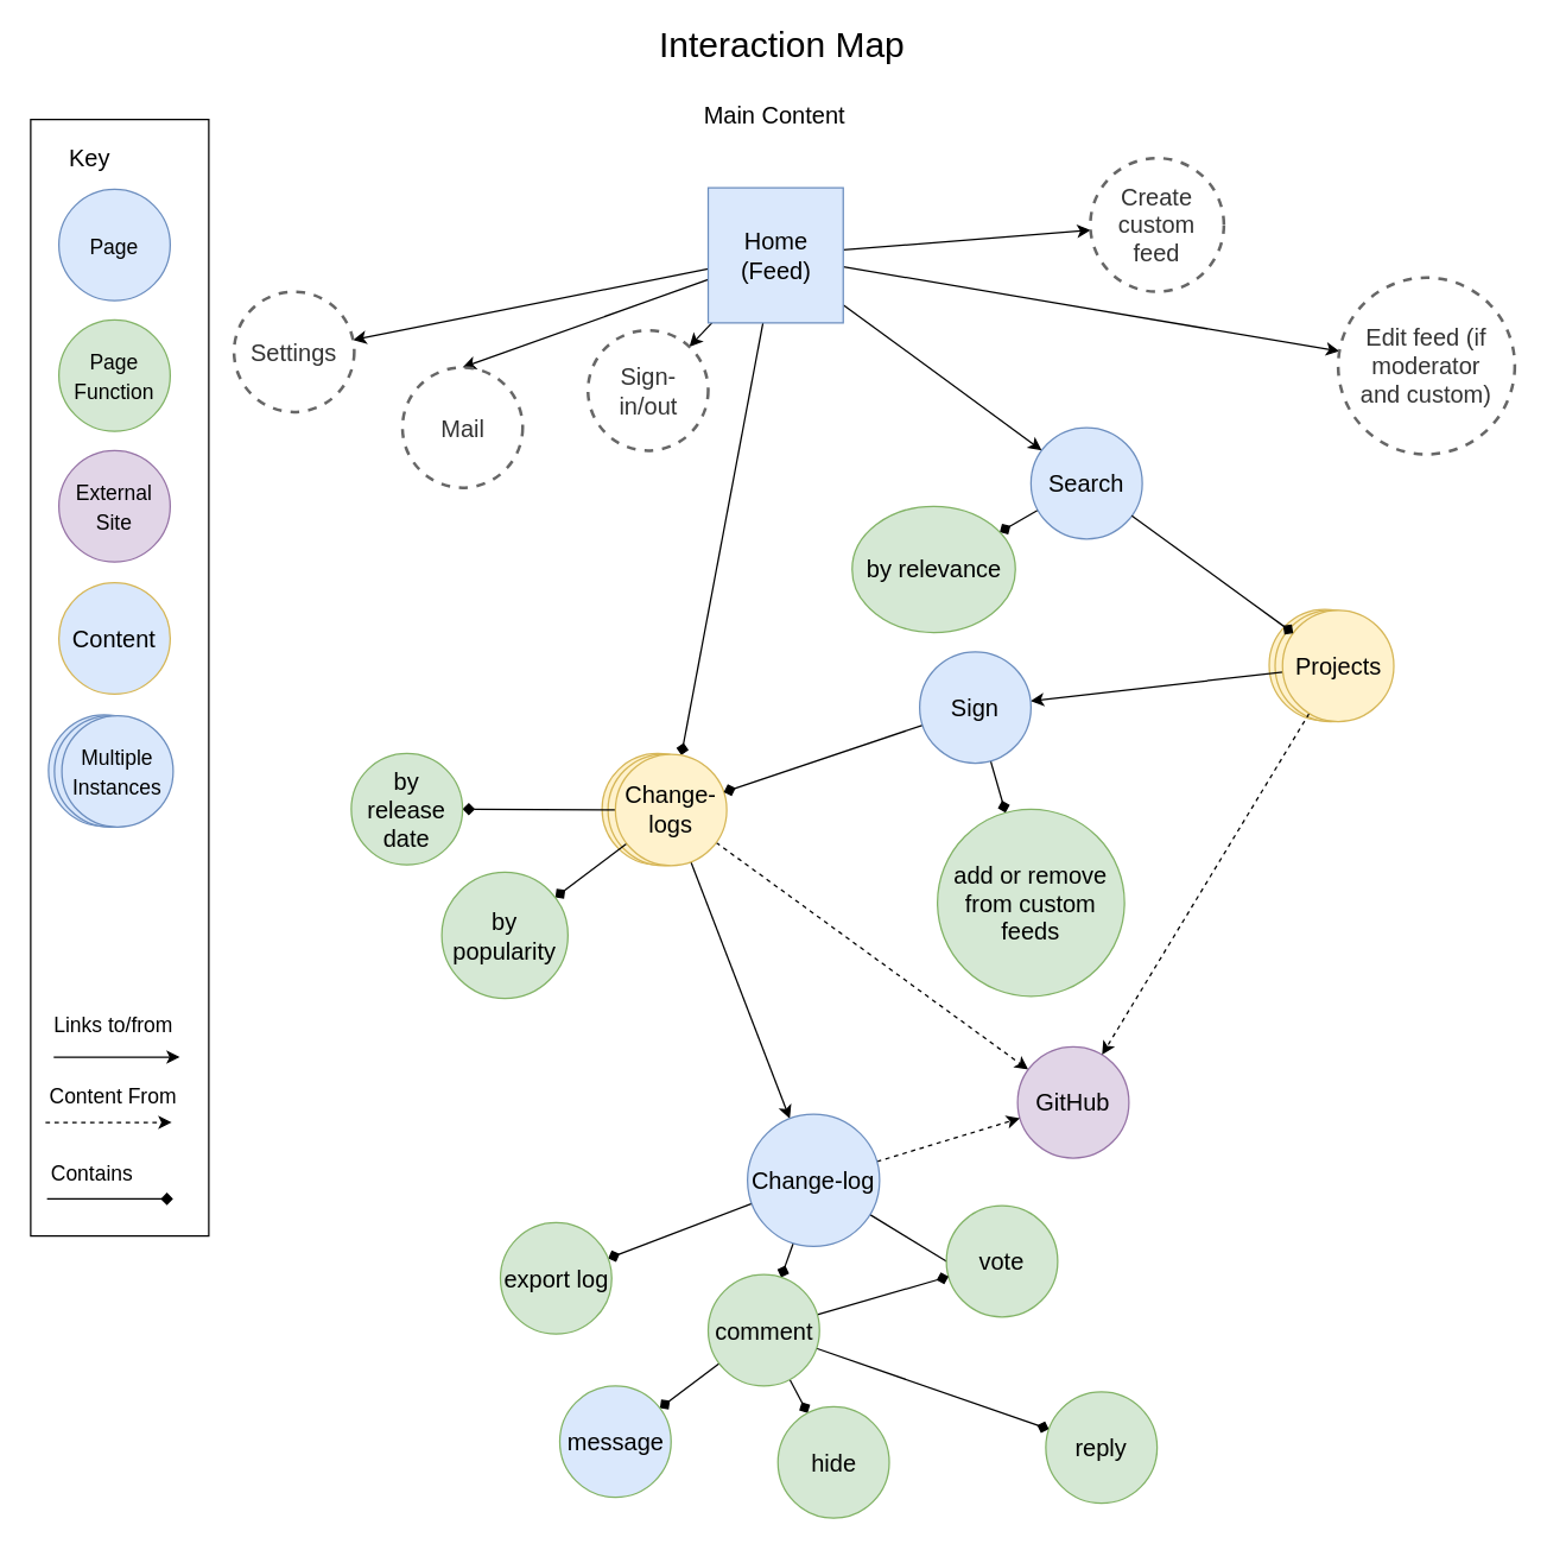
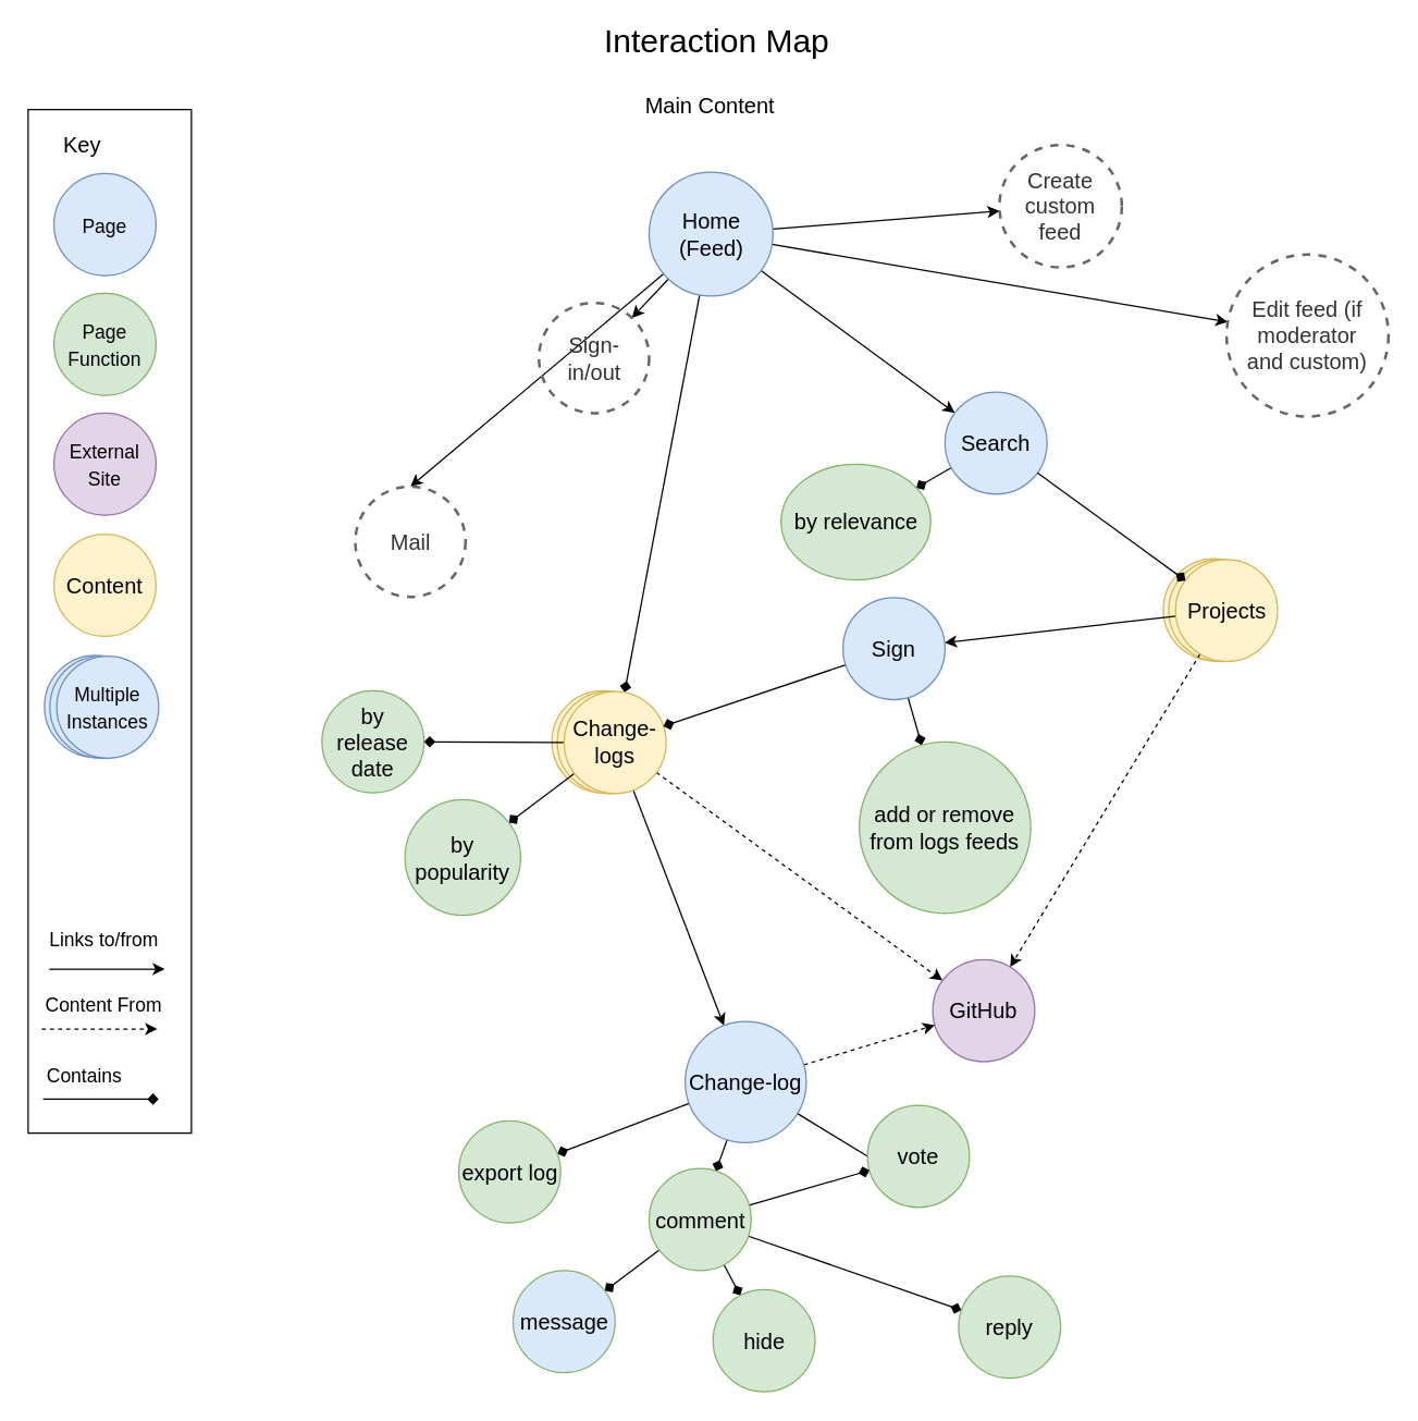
  <mxCell id="0" />
  <mxCell id="1" parent="0" />
  <mxCell id="2" value="&lt;font style=&quot;font-size: 24px&quot;&gt;Interaction Map&lt;br&gt;&lt;/font&gt;" style="text;html=1;strokeColor=none;fillColor=none;align=center;verticalAlign=middle;whiteSpace=wrap;rounded=0;spacing=10;" parent="1" vertex="1"><mxGeometry x="419" y="20" width="215" height="20" as="geometry" /></mxCell>
  <mxCell id="3" style="rounded=0;orthogonalLoop=1;jettySize=auto;html=1;startArrow=none;startFill=0;endArrow=diamond;endFill=1;" edge="1" parent="1" source="10" target="17"><mxGeometry relative="1" as="geometry"><mxPoint x="516.5" y="457" as="sourcePoint" /></mxGeometry></mxCell>
  <mxCell id="4" style="edgeStyle=none;rounded=0;orthogonalLoop=1;jettySize=auto;html=1;startArrow=none;startFill=0;endArrow=classic;endFill=1;" edge="1" parent="1" source="10" target="22"><mxGeometry relative="1" as="geometry" /></mxCell>
- <mxCell id="5" style="edgeStyle=none;rounded=0;orthogonalLoop=1;jettySize=auto;html=1;startArrow=none;startFill=0;endArrow=classic;endFill=1;fontSize=16;" edge="1" parent="1" source="10" target="65"><mxGeometry relative="1" as="geometry" /></mxCell>
  <mxCell id="6" style="edgeStyle=none;rounded=0;orthogonalLoop=1;jettySize=auto;html=1;startArrow=none;startFill=0;endArrow=classic;endFill=1;fontSize=16;entryX=0.5;entryY=0;entryDx=0;entryDy=0;" edge="1" parent="1" source="10" target="66"><mxGeometry relative="1" as="geometry" /></mxCell>
  <mxCell id="7" style="edgeStyle=none;rounded=0;orthogonalLoop=1;jettySize=auto;html=1;startArrow=none;startFill=0;endArrow=classic;endFill=1;fontSize=16;" edge="1" parent="1" source="10" target="67"><mxGeometry relative="1" as="geometry" /></mxCell>
  <mxCell id="8" style="edgeStyle=none;rounded=0;orthogonalLoop=1;jettySize=auto;html=1;startArrow=none;startFill=0;endArrow=classic;endFill=1;fontSize=16;" edge="1" parent="1" source="10" target="68"><mxGeometry relative="1" as="geometry" /></mxCell>
  <mxCell id="9" style="edgeStyle=none;rounded=0;orthogonalLoop=1;jettySize=auto;html=1;startArrow=none;startFill=0;endArrow=classic;endFill=1;fontSize=16;" edge="1" parent="1" source="10" target="69"><mxGeometry relative="1" as="geometry" /></mxCell>
- <mxCell id="10" value="Home (Feed)" style="whiteSpace=wrap;html=1;aspect=fixed;fontSize=16;fillColor=#dae8fc;strokeColor=#6c8ebf;rounded=0;" parent="1" vertex="1"><mxGeometry x="476.5" y="126" width="91" height="91" as="geometry" /></mxCell>
+ <mxCell id="10" value="Home (Feed)" style="ellipse;whiteSpace=wrap;html=1;aspect=fixed;fontSize=16;fillColor=#dae8fc;strokeColor=#6c8ebf;" parent="1" vertex="1"><mxGeometry x="476.5" y="126" width="91" height="91" as="geometry" /></mxCell>
  <mxCell id="11" value="" style="ellipse;whiteSpace=wrap;html=1;aspect=fixed;fontSize=16;fillColor=#fff2cc;strokeColor=#d6b656;" vertex="1" parent="1"><mxGeometry x="405" y="507" width="75" height="75" as="geometry" /></mxCell>
  <mxCell id="12" value="" style="ellipse;whiteSpace=wrap;html=1;aspect=fixed;fontSize=16;fillColor=#fff2cc;strokeColor=#d6b656;" vertex="1" parent="1"><mxGeometry x="409" y="507.5" width="75" height="75" as="geometry" /></mxCell>
  <mxCell id="13" style="edgeStyle=none;rounded=0;orthogonalLoop=1;jettySize=auto;html=1;startArrow=none;startFill=0;endArrow=diamond;endFill=1;" edge="1" parent="1" source="17" target="18"><mxGeometry relative="1" as="geometry" /></mxCell>
  <mxCell id="14" style="edgeStyle=none;rounded=0;orthogonalLoop=1;jettySize=auto;html=1;startArrow=none;startFill=0;endArrow=diamond;endFill=1;" edge="1" parent="1" source="17" target="19"><mxGeometry relative="1" as="geometry"><mxPoint x="371.468" y="671.925" as="targetPoint" /></mxGeometry></mxCell>
  <mxCell id="15" style="edgeStyle=none;rounded=0;orthogonalLoop=1;jettySize=auto;html=1;startArrow=none;startFill=0;endArrow=classic;endFill=1;dashed=1;" edge="1" parent="1" source="17" target="20"><mxGeometry relative="1" as="geometry" /></mxCell>
  <mxCell id="16" style="edgeStyle=none;rounded=0;orthogonalLoop=1;jettySize=auto;html=1;startArrow=none;startFill=0;endArrow=classic;endFill=1;" edge="1" parent="1" source="17" target="37"><mxGeometry relative="1" as="geometry" /></mxCell>
  <mxCell id="17" value="Change-logs" style="ellipse;whiteSpace=wrap;html=1;aspect=fixed;fontSize=16;fillColor=#fff2cc;strokeColor=#d6b656;" vertex="1" parent="1"><mxGeometry x="414" y="507.5" width="75" height="75" as="geometry" /></mxCell>
  <mxCell id="18" value="by release date" style="ellipse;whiteSpace=wrap;html=1;aspect=fixed;fontSize=16;fillColor=#d5e8d4;strokeColor=#82b366;" vertex="1" parent="1"><mxGeometry x="236" y="507" width="75" height="75" as="geometry" /></mxCell>
  <mxCell id="19" value="by popularity" style="ellipse;whiteSpace=wrap;html=1;aspect=fixed;fontSize=16;fillColor=#d5e8d4;strokeColor=#82b366;" vertex="1" parent="1"><mxGeometry x="297" y="587" width="85" height="85" as="geometry" /></mxCell>
  <mxCell id="20" value="GitHub" style="ellipse;whiteSpace=wrap;html=1;aspect=fixed;fontSize=16;fillColor=#e1d5e7;strokeColor=#9673a6;spacing=10;" vertex="1" parent="1"><mxGeometry x="685" y="704.5" width="75" height="75" as="geometry" /></mxCell>
  <mxCell id="21" style="edgeStyle=none;rounded=0;orthogonalLoop=1;jettySize=auto;html=1;startArrow=none;startFill=0;endArrow=diamond;endFill=1;" edge="1" parent="1" source="22" target="29"><mxGeometry relative="1" as="geometry" /></mxCell>
  <mxCell id="22" value="Search" style="ellipse;whiteSpace=wrap;html=1;aspect=fixed;fontSize=16;fillColor=#dae8fc;strokeColor=#6c8ebf;" vertex="1" parent="1"><mxGeometry x="694" y="287.5" width="75" height="75" as="geometry" /></mxCell>
  <mxCell id="23" value="" style="ellipse;whiteSpace=wrap;html=1;aspect=fixed;fontSize=16;fillColor=#fff2cc;strokeColor=#d6b656;" vertex="1" parent="1"><mxGeometry x="854.5" y="410" width="75" height="75" as="geometry" /></mxCell>
  <mxCell id="24" value="" style="ellipse;whiteSpace=wrap;html=1;aspect=fixed;fontSize=16;fillColor=#fff2cc;strokeColor=#d6b656;" vertex="1" parent="1"><mxGeometry x="858.5" y="410.5" width="75" height="75" as="geometry" /></mxCell>
  <mxCell id="25" style="edgeStyle=none;rounded=0;orthogonalLoop=1;jettySize=auto;html=1;startArrow=none;startFill=0;endArrow=classic;endFill=1;" edge="1" parent="1" source="27" target="32"><mxGeometry relative="1" as="geometry" /></mxCell>
  <mxCell id="26" style="edgeStyle=none;rounded=0;orthogonalLoop=1;jettySize=auto;html=1;startArrow=none;startFill=0;endArrow=classic;endFill=1;dashed=1;" edge="1" parent="1" source="27" target="20"><mxGeometry relative="1" as="geometry" /></mxCell>
  <mxCell id="27" value="Projects" style="ellipse;whiteSpace=wrap;html=1;aspect=fixed;fontSize=16;fillColor=#fff2cc;strokeColor=#d6b656;" vertex="1" parent="1"><mxGeometry x="863.5" y="410.5" width="75" height="75" as="geometry" /></mxCell>
  <mxCell id="28" style="edgeStyle=none;rounded=0;orthogonalLoop=1;jettySize=auto;html=1;startArrow=none;startFill=0;endArrow=diamond;endFill=1;" edge="1" parent="1" source="22" target="27"><mxGeometry relative="1" as="geometry" /></mxCell>
  <mxCell id="29" value="by relevance" style="ellipse;whiteSpace=wrap;html=1;aspect=fixed;fontSize=16;fillColor=#d5e8d4;strokeColor=#82b366;" vertex="1" parent="1"><mxGeometry x="573.5" y="340.5" width="110" height="85" as="geometry" /></mxCell>
  <mxCell id="30" style="edgeStyle=none;rounded=0;orthogonalLoop=1;jettySize=auto;html=1;startArrow=none;startFill=0;endArrow=diamond;endFill=1;" edge="1" parent="1" source="32" target="17"><mxGeometry relative="1" as="geometry"><mxPoint x="860.126" y="692.574" as="sourcePoint" /></mxGeometry></mxCell>
  <mxCell id="31" style="edgeStyle=none;rounded=0;orthogonalLoop=1;jettySize=auto;html=1;startArrow=none;startFill=0;endArrow=diamond;endFill=1;" edge="1" parent="1" source="32" target="47"><mxGeometry relative="1" as="geometry"><mxPoint x="870.193" y="715.201" as="sourcePoint" /></mxGeometry></mxCell>
  <mxCell id="32" value="Sign" style="ellipse;whiteSpace=wrap;html=1;aspect=fixed;fontSize=16;fillColor=#dae8fc;strokeColor=#6c8ebf;" vertex="1" parent="1"><mxGeometry x="619" y="438.5" width="75" height="75" as="geometry" /></mxCell>
  <mxCell id="33" style="edgeStyle=none;rounded=0;orthogonalLoop=1;jettySize=auto;html=1;startArrow=none;startFill=0;endArrow=diamond;endFill=1;" edge="1" parent="1" source="37" target="38"><mxGeometry relative="1" as="geometry"><mxPoint x="505.924" y="835.365" as="sourcePoint" /><mxPoint x="420.038" y="868.135" as="targetPoint" /></mxGeometry></mxCell>
  <mxCell id="34" style="edgeStyle=none;rounded=0;orthogonalLoop=1;jettySize=auto;html=1;dashed=1;startArrow=none;startFill=0;endArrow=classic;endFill=1;" edge="1" parent="1" source="37" target="20"><mxGeometry relative="1" as="geometry" /></mxCell>
  <mxCell id="35" style="edgeStyle=none;rounded=0;orthogonalLoop=1;jettySize=auto;html=1;startArrow=none;startFill=0;endArrow=diamond;endFill=1;" edge="1" parent="1" source="37"><mxGeometry relative="1" as="geometry"><mxPoint x="589.361" y="834.597" as="sourcePoint" /><mxPoint x="650.283" y="857.116" as="targetPoint" /></mxGeometry></mxCell>
  <mxCell id="36" style="edgeStyle=none;rounded=0;orthogonalLoop=1;jettySize=auto;html=1;startArrow=none;startFill=0;endArrow=diamond;endFill=1;" edge="1" parent="1" source="37" target="44"><mxGeometry relative="1" as="geometry"><mxPoint x="539.677" y="863.307" as="sourcePoint" /></mxGeometry></mxCell>
  <mxCell id="37" value="Change-log" style="ellipse;whiteSpace=wrap;html=1;aspect=fixed;fontSize=16;fillColor=#dae8fc;strokeColor=#6c8ebf;" vertex="1" parent="1"><mxGeometry x="503" y="750" width="89" height="89" as="geometry" /></mxCell>
  <mxCell id="38" value="export log" style="ellipse;whiteSpace=wrap;html=1;aspect=fixed;fontSize=16;fillColor=#d5e8d4;strokeColor=#82b366;" vertex="1" parent="1"><mxGeometry x="336.5" y="823" width="75" height="75" as="geometry" /></mxCell>
  <mxCell id="39" value="vote" style="ellipse;whiteSpace=wrap;html=1;aspect=fixed;fontSize=16;fillColor=#d5e8d4;strokeColor=#82b366;" vertex="1" parent="1"><mxGeometry x="637" y="811.5" width="75" height="75" as="geometry" /></mxCell>
  <mxCell id="40" style="edgeStyle=none;rounded=0;orthogonalLoop=1;jettySize=auto;html=1;startArrow=none;startFill=0;endArrow=diamond;endFill=1;" edge="1" parent="1" source="44" target="45"><mxGeometry relative="1" as="geometry"><mxPoint x="527.42" y="970.558" as="targetPoint" /></mxGeometry></mxCell>
  <mxCell id="41" style="rounded=0;orthogonalLoop=1;jettySize=auto;html=1;startArrow=none;startFill=0;endArrow=diamond;endFill=1;" edge="1" parent="1" source="44" target="39"><mxGeometry relative="1" as="geometry" /></mxCell>
  <mxCell id="42" style="edgeStyle=none;rounded=0;orthogonalLoop=1;jettySize=auto;html=1;startArrow=none;startFill=0;endArrow=diamond;endFill=1;" edge="1" parent="1" source="44" target="46"><mxGeometry relative="1" as="geometry" /></mxCell>
  <mxCell id="43" style="edgeStyle=none;rounded=0;orthogonalLoop=1;jettySize=auto;html=1;startArrow=none;startFill=0;endArrow=diamond;endFill=1;fontSize=16;" edge="1" parent="1" source="44" target="64"><mxGeometry relative="1" as="geometry" /></mxCell>
  <mxCell id="44" value="comment" style="ellipse;whiteSpace=wrap;html=1;aspect=fixed;fontSize=16;fillColor=#d5e8d4;strokeColor=#82b366;" vertex="1" parent="1"><mxGeometry x="476.5" y="858" width="75" height="75" as="geometry" /></mxCell>
  <mxCell id="45" value="reply" style="ellipse;whiteSpace=wrap;html=1;aspect=fixed;fontSize=16;fillColor=#d5e8d4;strokeColor=#82b366;" vertex="1" parent="1"><mxGeometry x="704" y="937" width="75" height="75" as="geometry" /></mxCell>
  <mxCell id="46" value="message" style="ellipse;whiteSpace=wrap;html=1;aspect=fixed;fontSize=16;fillColor=#dae8fc;strokeColor=#82b366;" vertex="1" parent="1"><mxGeometry x="376.5" y="933" width="75" height="75" as="geometry" /></mxCell>
- <mxCell id="47" value="add or remove from custom feeds" style="ellipse;whiteSpace=wrap;html=1;aspect=fixed;fontSize=16;fillColor=#d5e8d4;strokeColor=#82b366;" vertex="1" parent="1"><mxGeometry x="631" y="544.5" width="126" height="126" as="geometry" /></mxCell>
+ <mxCell id="47" value="add or remove from logs feeds" style="ellipse;whiteSpace=wrap;html=1;aspect=fixed;fontSize=16;fillColor=#d5e8d4;strokeColor=#82b366;" vertex="1" parent="1"><mxGeometry x="631" y="544.5" width="126" height="126" as="geometry" /></mxCell>
  <mxCell id="48" value="&lt;font style=&quot;font-size: 16px&quot;&gt;Main Content&lt;br&gt;&lt;/font&gt;" style="text;html=1;strokeColor=none;fillColor=none;align=center;verticalAlign=middle;whiteSpace=wrap;rounded=0;" vertex="1" parent="1"><mxGeometry x="427" y="67" width="189" height="20" as="geometry" /></mxCell>
  <mxCell id="49" value="" style="rounded=0;whiteSpace=wrap;html=1;fontSize=16;" vertex="1" parent="1"><mxGeometry x="20" y="80" width="120" height="752" as="geometry" /></mxCell>
  <mxCell id="50" value="Key" style="text;html=1;strokeColor=none;fillColor=none;align=center;verticalAlign=middle;whiteSpace=wrap;rounded=0;fontSize=16;" vertex="1" parent="1"><mxGeometry x="40" y="96" width="40" height="20" as="geometry" /></mxCell>
  <mxCell id="51" value="&lt;font style=&quot;font-size: 14px&quot;&gt;External Site&lt;/font&gt;" style="ellipse;whiteSpace=wrap;html=1;aspect=fixed;fontSize=16;fillColor=#e1d5e7;strokeColor=#9673a6;spacing=10;" vertex="1" parent="1"><mxGeometry x="39" y="303" width="75" height="75" as="geometry" /></mxCell>
  <mxCell id="52" value="&lt;font style=&quot;font-size: 14px&quot;&gt;Page&lt;/font&gt;" style="ellipse;whiteSpace=wrap;html=1;aspect=fixed;fontSize=16;fillColor=#dae8fc;strokeColor=#6c8ebf;" vertex="1" parent="1"><mxGeometry x="39" y="127" width="75" height="75" as="geometry" /></mxCell>
  <mxCell id="53" value="&lt;font style=&quot;font-size: 14px&quot;&gt;Page Function&lt;/font&gt;" style="ellipse;whiteSpace=wrap;html=1;aspect=fixed;fontSize=16;fillColor=#d5e8d4;strokeColor=#82b366;" vertex="1" parent="1"><mxGeometry x="39" y="215" width="75" height="75" as="geometry" /></mxCell>
  <mxCell id="54" value="" style="endArrow=classic;html=1;fontSize=16;startArrow=none;startFill=0;endFill=1;" edge="1" parent="1"><mxGeometry width="50" height="50" relative="1" as="geometry"><mxPoint x="35.5" y="711.5" as="sourcePoint" /><mxPoint x="120.5" y="711.5" as="targetPoint" /></mxGeometry></mxCell>
  <mxCell id="55" value="&lt;font style=&quot;font-size: 14px&quot;&gt;Links to/from&lt;br style=&quot;font-size: 14px;&quot;&gt;&lt;/font&gt;" style="text;html=1;strokeColor=none;fillColor=none;align=left;verticalAlign=middle;whiteSpace=wrap;rounded=0;fontSize=14;" vertex="1" parent="1"><mxGeometry x="33.5" y="679.5" width="86" height="20" as="geometry" /></mxCell>
  <mxCell id="56" value="" style="endArrow=classic;html=1;fontSize=16;dashed=1;endFill=1;" edge="1" parent="1"><mxGeometry width="50" height="50" relative="1" as="geometry"><mxPoint x="30" y="755.5" as="sourcePoint" /><mxPoint x="115" y="755.5" as="targetPoint" /></mxGeometry></mxCell>
  <mxCell id="57" value="Content From" style="text;html=1;strokeColor=none;fillColor=none;align=left;verticalAlign=middle;whiteSpace=wrap;rounded=0;fontSize=14;" vertex="1" parent="1"><mxGeometry x="31" y="728" width="89" height="20" as="geometry" /></mxCell>
  <mxCell id="58" value="" style="ellipse;whiteSpace=wrap;html=1;aspect=fixed;fontSize=16;fillColor=#dae8fc;strokeColor=#6c8ebf;" vertex="1" parent="1"><mxGeometry x="32" y="481" width="75" height="75" as="geometry" /></mxCell>
  <mxCell id="59" value="" style="ellipse;whiteSpace=wrap;html=1;aspect=fixed;fontSize=16;fillColor=#dae8fc;strokeColor=#6c8ebf;" vertex="1" parent="1"><mxGeometry x="36" y="481.5" width="75" height="75" as="geometry" /></mxCell>
  <mxCell id="60" value="&lt;font style=&quot;font-size: 14px&quot;&gt;Multiple Instances&lt;/font&gt;" style="ellipse;whiteSpace=wrap;html=1;aspect=fixed;fontSize=16;fillColor=#dae8fc;strokeColor=#6c8ebf;" vertex="1" parent="1"><mxGeometry x="41" y="481.5" width="75" height="75" as="geometry" /></mxCell>
  <mxCell id="61" value="" style="endArrow=diamond;html=1;fontSize=16;endFill=1;" edge="1" parent="1"><mxGeometry width="50" height="50" relative="1" as="geometry"><mxPoint x="31" y="807" as="sourcePoint" /><mxPoint x="116" y="807" as="targetPoint" /></mxGeometry></mxCell>
  <mxCell id="62" value="&lt;div align=&quot;left&quot;&gt;Contains&lt;/div&gt;" style="text;html=1;strokeColor=none;fillColor=none;align=left;verticalAlign=middle;whiteSpace=wrap;rounded=0;fontSize=14;" vertex="1" parent="1"><mxGeometry x="32" y="779.5" width="89" height="20" as="geometry" /></mxCell>
- <mxCell id="63" value="Content" style="ellipse;whiteSpace=wrap;html=1;aspect=fixed;fontSize=16;fillColor=#dae8fc;strokeColor=#d6b656;spacing=10;" vertex="1" parent="1"><mxGeometry x="39" y="392" width="75" height="75" as="geometry" /></mxCell>
+ <mxCell id="63" value="Content" style="ellipse;whiteSpace=wrap;html=1;aspect=fixed;fontSize=16;fillColor=#fff2cc;strokeColor=#d6b656;spacing=10;" vertex="1" parent="1"><mxGeometry x="39" y="392" width="75" height="75" as="geometry" /></mxCell>
  <mxCell id="64" value="hide" style="ellipse;whiteSpace=wrap;html=1;aspect=fixed;fontSize=16;fillColor=#d5e8d4;strokeColor=#82b366;" vertex="1" parent="1"><mxGeometry x="523.5" y="947" width="75" height="75" as="geometry" /></mxCell>
- <mxCell id="65" value="Settings" style="ellipse;whiteSpace=wrap;html=1;aspect=fixed;fontSize=16;fillColor=none;strokeColor=#666666;spacing=10;dashed=1;shadow=0;strokeWidth=2;fontColor=#333333;" vertex="1" parent="1"><mxGeometry x="157" y="196" width="81" height="81" as="geometry" /></mxCell>
- <mxCell id="66" value="Mail" style="ellipse;whiteSpace=wrap;html=1;aspect=fixed;fontSize=16;fillColor=none;strokeColor=#666666;spacing=10;dashed=1;shadow=0;strokeWidth=2;fontColor=#333333;" vertex="1" parent="1"><mxGeometry x="270.5" y="247" width="81" height="81" as="geometry" /></mxCell>
+ <mxCell id="66" value="Mail" style="ellipse;whiteSpace=wrap;html=1;aspect=fixed;fontSize=16;fillColor=none;strokeColor=#666666;spacing=10;dashed=1;shadow=0;strokeWidth=2;fontColor=#333333;" vertex="1" parent="1"><mxGeometry x="260.5" y="357" width="81" height="81" as="geometry" /></mxCell>
  <mxCell id="67" value="Sign-in/out" style="ellipse;whiteSpace=wrap;html=1;aspect=fixed;fontSize=16;fillColor=none;strokeColor=#666666;spacing=10;dashed=1;shadow=0;strokeWidth=2;fontColor=#333333;" vertex="1" parent="1"><mxGeometry x="395.5" y="222" width="81" height="81" as="geometry" /></mxCell>
  <mxCell id="68" value="Create custom feed" style="ellipse;whiteSpace=wrap;html=1;aspect=fixed;fontSize=16;fillColor=none;strokeColor=#666666;spacing=10;dashed=1;shadow=0;strokeWidth=2;fontColor=#333333;" vertex="1" parent="1"><mxGeometry x="734" y="106" width="90" height="90" as="geometry" /></mxCell>
  <mxCell id="69" value="Edit feed (if moderator and custom)" style="ellipse;whiteSpace=wrap;html=1;aspect=fixed;fontSize=16;fillColor=none;strokeColor=#666666;spacing=10;dashed=1;shadow=0;strokeWidth=2;fontColor=#333333;" vertex="1" parent="1"><mxGeometry x="901" y="186.5" width="119" height="119" as="geometry" /></mxCell>
